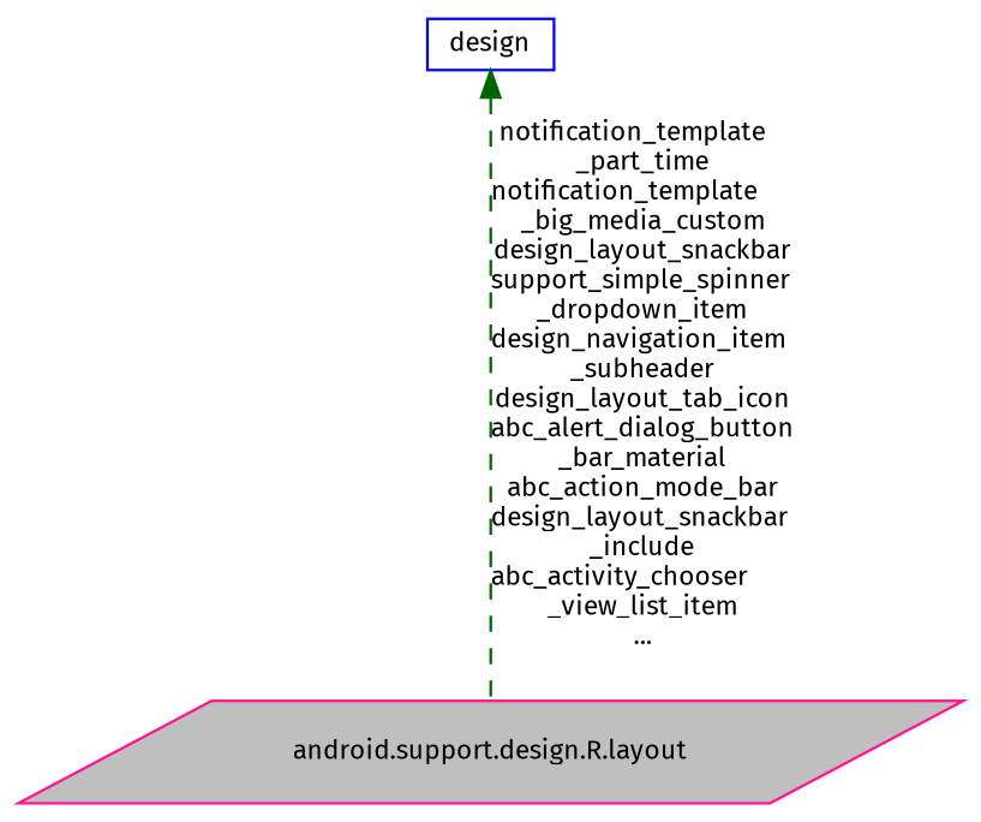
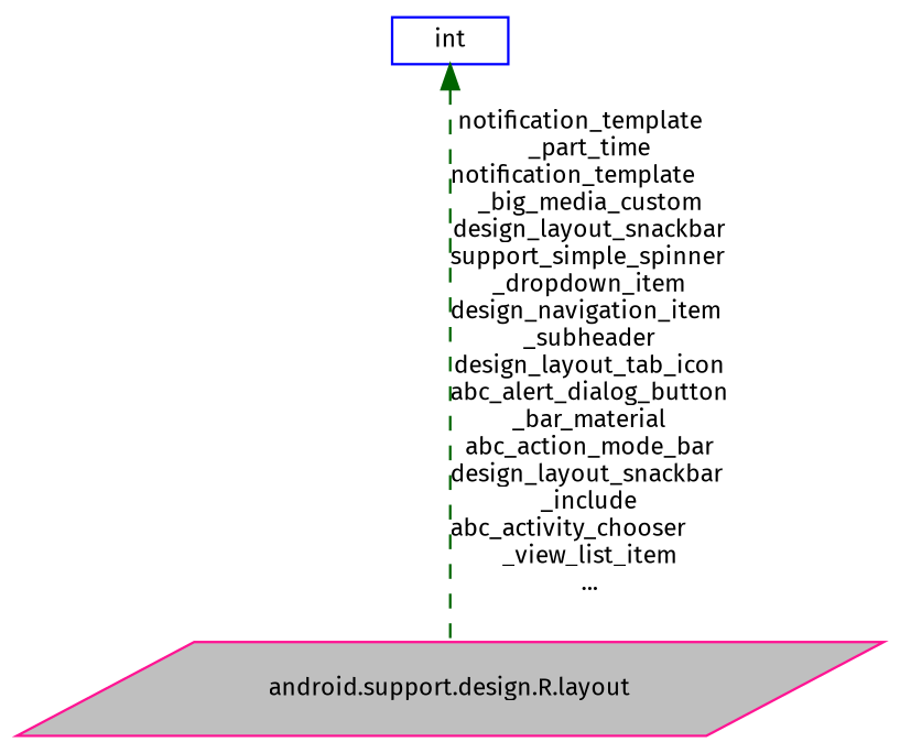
  digraph {
    fontname="Fira Sans"
    node [fontname="Fira Sans" fontsize=10 style=filled]
    n1 [color=deeppink fillcolor=grey75 fontcolor=black height=0.2 label="android.support.design.R.layout" shape=parallelogram width=0.4]
-   n2 [color=blue fillcolor=white height=0.2 label=design shape=box width=0.4]
+   n2 [color=blue fillcolor=white height=0.2 label=int shape=box width=0.4]
    n2 -> n1 [color=darkgreen dir=back fontname="Fira Sans" fontsize=10 label=" notification_template\l_part_time\nnotification_template\l_big_media_custom\ndesign_layout_snackbar\nsupport_simple_spinner\l_dropdown_item\ndesign_navigation_item\l_subheader\ndesign_layout_tab_icon\nabc_alert_dialog_button\l_bar_material\nabc_action_mode_bar\ndesign_layout_snackbar\l_include\nabc_activity_chooser\l_view_list_item\n..." labelfontname=Helvetica labelfontsize=10 style=dashed]
  }
